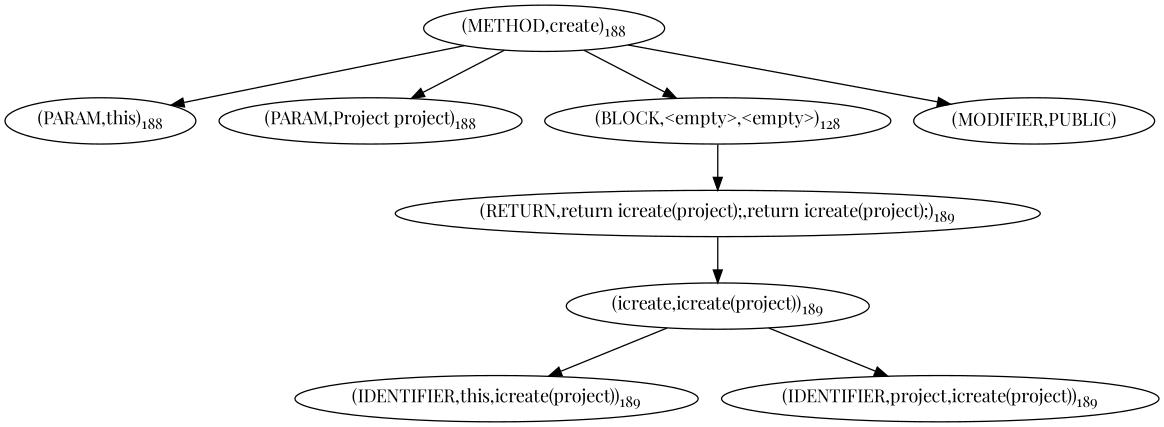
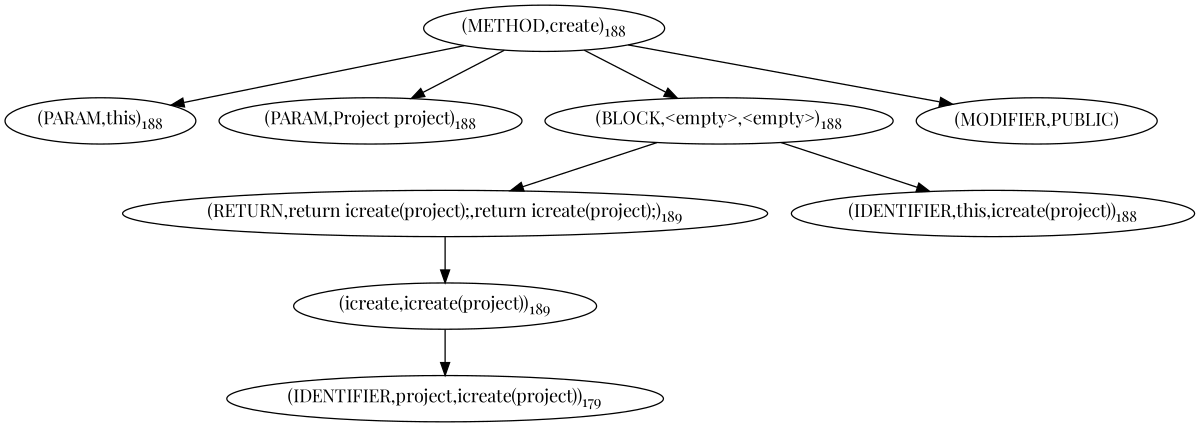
  digraph {
    fontname="Playfair Display"
    node [fontname="Playfair Display"]
    edge [fontname="Playfair Display"]
    n1 [label=<(METHOD,create)<SUB>188</SUB>>]
    n2 [label=<(PARAM,this)<SUB>188</SUB>>]
    n3 [label=<(PARAM,Project project)<SUB>188</SUB>>]
-   n4 [label=<(BLOCK,&lt;empty&gt;,&lt;empty&gt;)<SUB>128</SUB>>]
+   n4 [label=<(BLOCK,&lt;empty&gt;,&lt;empty&gt;)<SUB>188</SUB>>]
    n5 [label=<(MODIFIER,PUBLIC)>]
    n6 [label=<(RETURN,return icreate(project);,return icreate(project);)<SUB>189</SUB>>]
    n7 [label=<(icreate,icreate(project))<SUB>189</SUB>>]
-   n8 [label=<(IDENTIFIER,this,icreate(project))<SUB>189</SUB>>]
-   n9 [label=<(IDENTIFIER,project,icreate(project))<SUB>189</SUB>>]
+   n8 [label=<(IDENTIFIER,this,icreate(project))<SUB>188</SUB>>]
+   n9 [label=<(IDENTIFIER,project,icreate(project))<SUB>179</SUB>>]
    n1 -> n2
    n1 -> n3
    n1 -> n4
    n1 -> n5
    n4 -> n6
    n6 -> n7
-   n7 -> n8
+   n4 -> n8
    n7 -> n9
  }
